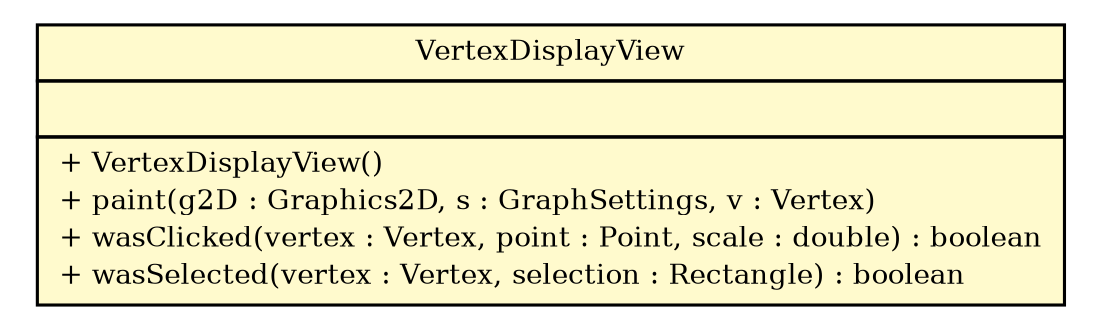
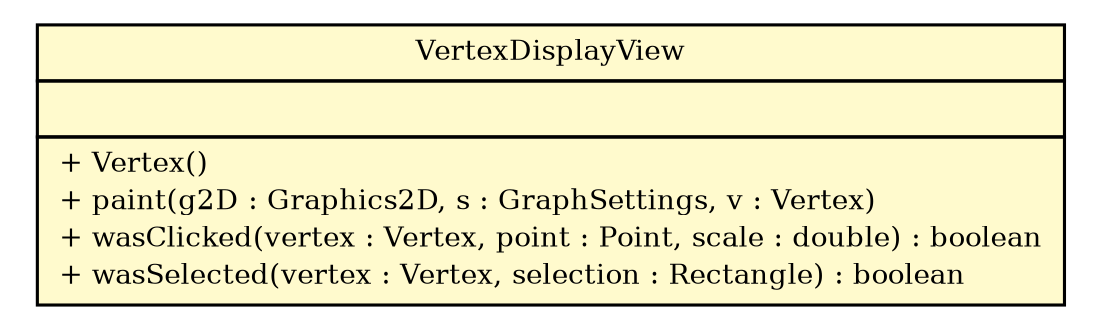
  digraph {
    nodesep=0.25
    ranksep=0.5
    fontname="DejaVu Serif"
-   n1 [fontcolor=black fontname="DejaVu Serif" fontsize=9.0 label=<<table title="pfc.views.display.VertexDisplayView" border="0" cellborder="1" cellspacing="0" cellpadding="2" port="p" bgcolor="lemonChiffon" href="./VertexDisplayView.html"> 		<tr><td><table border="0" cellspacing="0" cellpadding="1"> <tr><td align="center" balign="center"> VertexDisplayView </td></tr> 		</table></td></tr> 		<tr><td><table border="0" cellspacing="0" cellpadding="1"> <tr><td align="left" balign="left">  </td></tr> 		</table></td></tr> 		<tr><td><table border="0" cellspacing="0" cellpadding="1"> <tr><td align="left" balign="left"> + VertexDisplayView() </td></tr> <tr><td align="left" balign="left"> + paint(g2D : Graphics2D, s : GraphSettings, v : Vertex) </td></tr> <tr><td align="left" balign="left"> + wasClicked(vertex : Vertex, point : Point, scale : double) : boolean </td></tr> <tr><td align="left" balign="left"> + wasSelected(vertex : Vertex, selection : Rectangle) : boolean </td></tr> 		</table></td></tr> 		</table>> shape=plaintext]
+   n1 [fontcolor=black fontname="DejaVu Serif" fontsize=9.0 label=<<table title="pfc.views.display.VertexDisplayView" border="0" cellborder="1" cellspacing="0" cellpadding="2" port="p" bgcolor="lemonChiffon" href="./VertexDisplayView.html"> 		<tr><td><table border="0" cellspacing="0" cellpadding="1"> <tr><td align="center" balign="center"> VertexDisplayView </td></tr> 		</table></td></tr> 		<tr><td><table border="0" cellspacing="0" cellpadding="1"> <tr><td align="left" balign="left">  </td></tr> 		</table></td></tr> 		<tr><td><table border="0" cellspacing="0" cellpadding="1"> <tr><td align="left" balign="left"> + Vertex() </td></tr> <tr><td align="left" balign="left"> + paint(g2D : Graphics2D, s : GraphSettings, v : Vertex) </td></tr> <tr><td align="left" balign="left"> + wasClicked(vertex : Vertex, point : Point, scale : double) : boolean </td></tr> <tr><td align="left" balign="left"> + wasSelected(vertex : Vertex, selection : Rectangle) : boolean </td></tr> 		</table></td></tr> 		</table>> shape=plaintext]
  }
